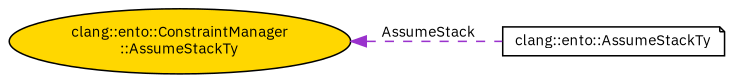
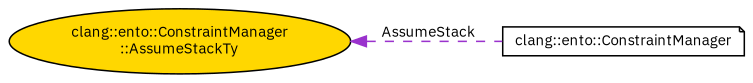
  digraph {
    rankdir=LR
    fontname="IBM Plex Sans"
    node [color=black fontname="IBM Plex Sans" fontsize=10 style=filled]
-   n1 [fillcolor=white fontcolor=black height=0.2 label="clang::ento::AssumeStackTy" shape=note width=0.4]
+   n1 [fillcolor=white fontcolor=black height=0.2 label="clang::ento::ConstraintManager" shape=note width=0.4]
    n2 [height=0.2 label="clang::ento::ConstraintManager\l::AssumeStackTy" shape=ellipse width=0.4 fillcolor=gold]
    n2 -> n1 [color=darkorchid3 dir=back fontname="IBM Plex Sans" fontsize=10 label=" AssumeStack" labelfontname=Helvetica labelfontsize=10 style=dashed]
  }
